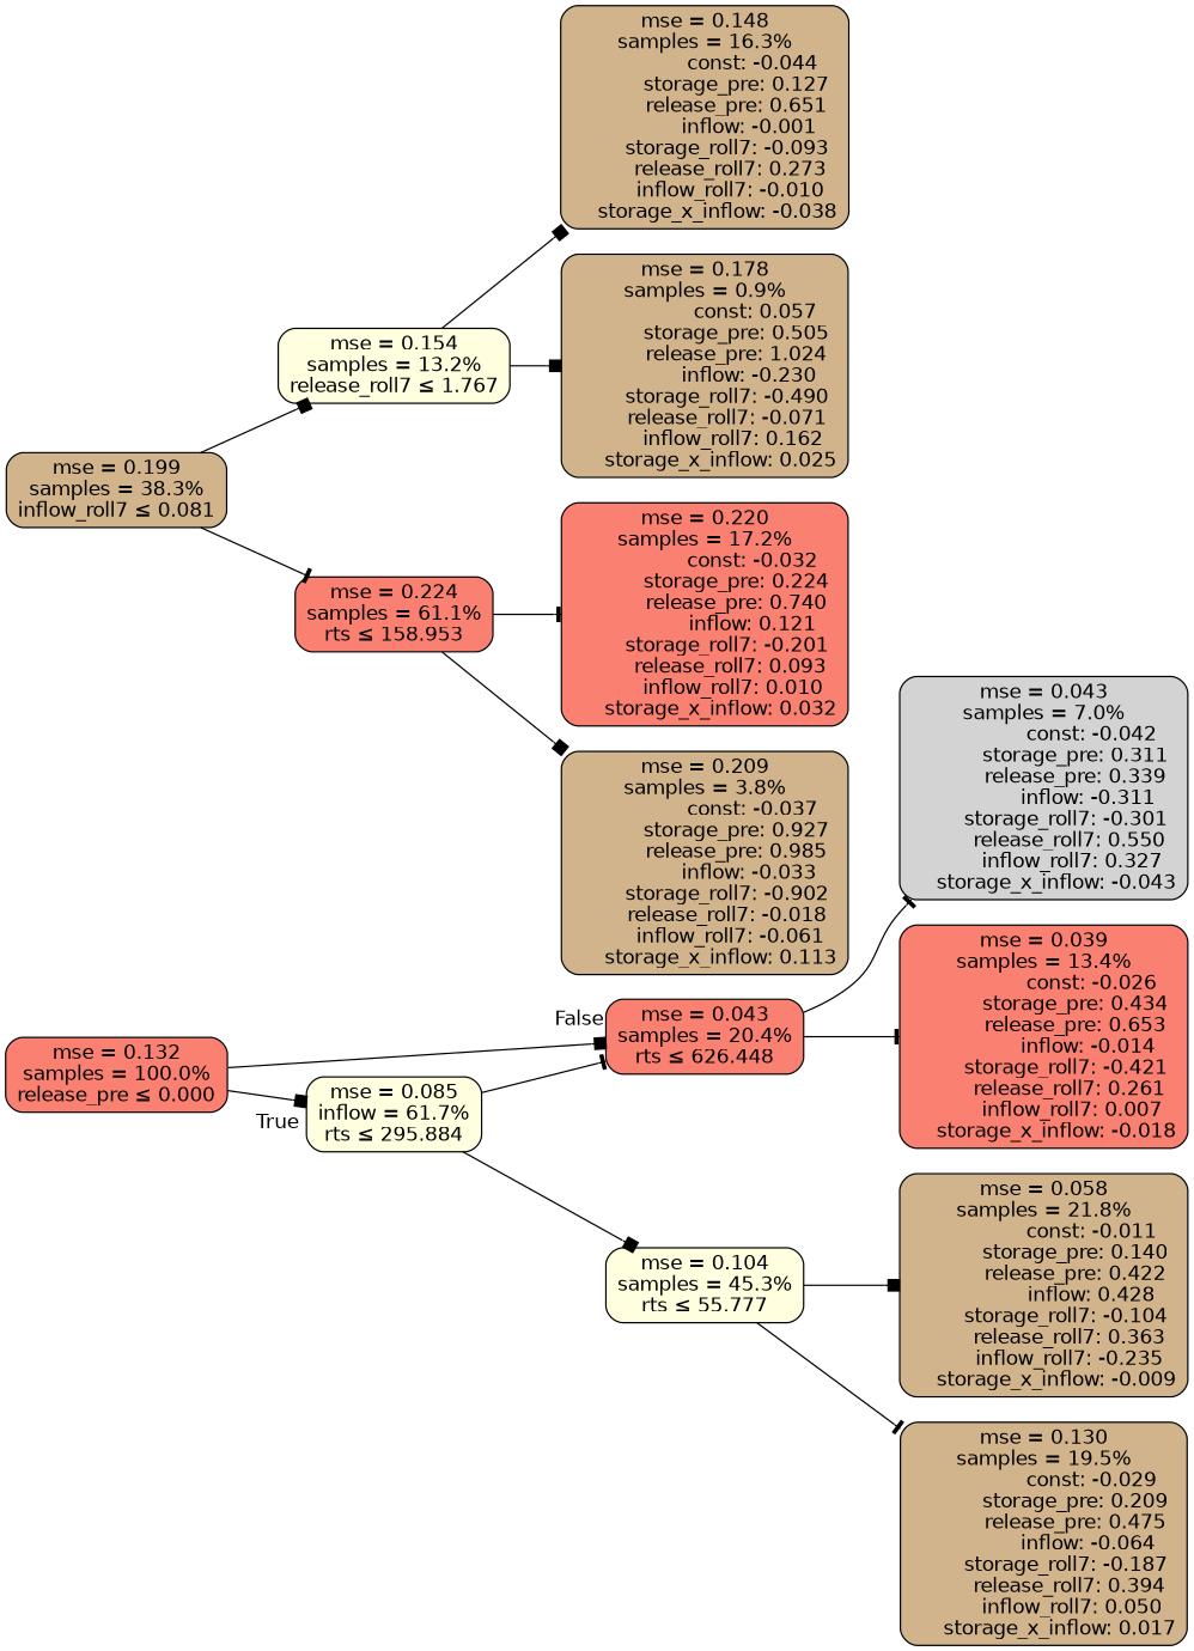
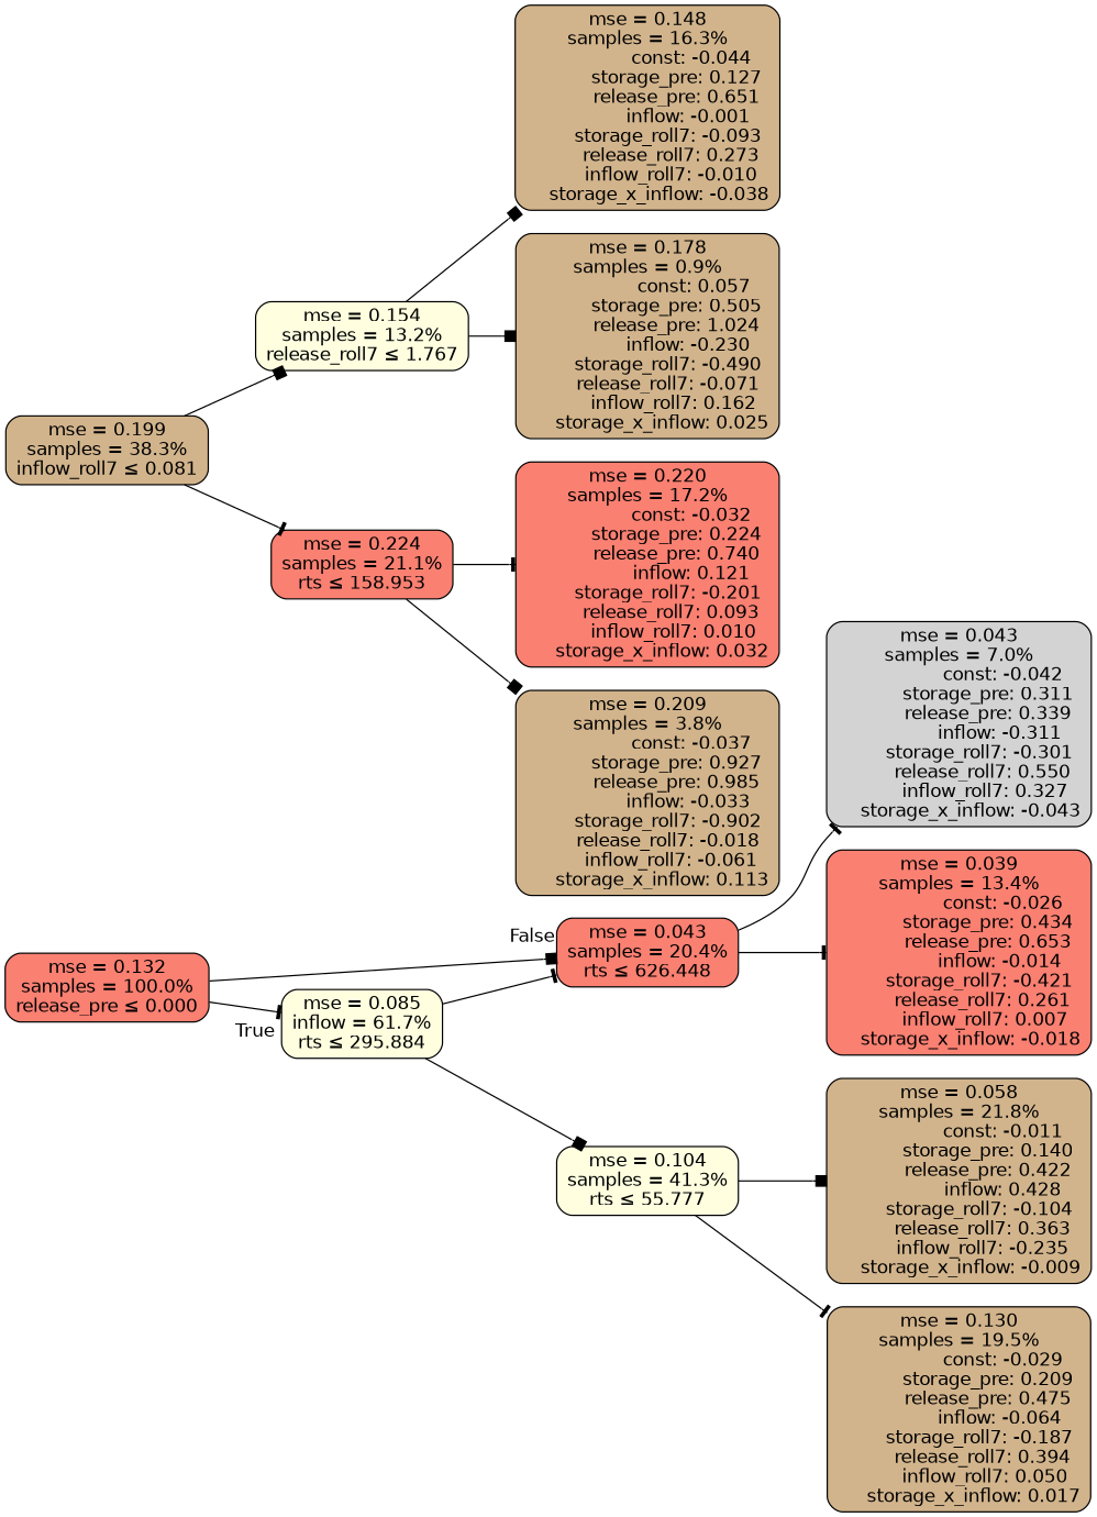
  digraph {
    rankdir=LR
    node [color=black fillcolor=tan fontname=helvetica shape=rectangle style="filled, rounded"]
    edge [arrowhead=tee fontname=helvetica]
    n1 [fillcolor=salmon label="mse = 0.132\nsamples = 100.0%\nrelease_pre &le; 0.000"]
    n2 [fillcolor=lightyellow label="mse = 0.085\ninflow = 61.7%\nrts &le; 295.884"]
    n3 [fillcolor=salmon label="mse = 0.043\nsamples = 20.4%\nrts &le; 626.448"]
-   n4 [fillcolor=lightyellow label="mse = 0.104\nsamples = 45.3%\nrts &le; 55.777"]
+   n4 [fillcolor=lightyellow label="mse = 0.104\nsamples = 41.3%\nrts &le; 55.777"]
    n5 [label="mse = 0.199\nsamples = 38.3%\ninflow_roll7 &le; 0.081"]
    n6 [fillcolor=lightyellow label="mse = 0.154\nsamples = 13.2%\nrelease_roll7 &le; 1.767"]
-   n7 [fillcolor=salmon label="mse = 0.224\nsamples = 61.1%\nrts &le; 158.953"]
+   n7 [fillcolor=salmon label="mse = 0.224\nsamples = 21.1%\nrts &le; 158.953"]
    n8 [label="mse = 0.058\nsamples = 21.8%\n               const: -0.011\n          storage_pre: 0.140\n          release_pre: 0.422\n               inflow: 0.428\n       storage_roll7: -0.104\n        release_roll7: 0.363\n        inflow_roll7: -0.235\n    storage_x_inflow: -0.009"]
    n9 [label="mse = 0.130\nsamples = 19.5%\n               const: -0.029\n          storage_pre: 0.209\n          release_pre: 0.475\n              inflow: -0.064\n       storage_roll7: -0.187\n        release_roll7: 0.394\n         inflow_roll7: 0.050\n     storage_x_inflow: 0.017"]
    n10 [fillcolor=lightgrey label="mse = 0.043\nsamples = 7.0%\n               const: -0.042\n          storage_pre: 0.311\n          release_pre: 0.339\n              inflow: -0.311\n       storage_roll7: -0.301\n        release_roll7: 0.550\n         inflow_roll7: 0.327\n    storage_x_inflow: -0.043"]
    n11 [fillcolor=salmon label="mse = 0.039\nsamples = 13.4%\n               const: -0.026\n          storage_pre: 0.434\n          release_pre: 0.653\n              inflow: -0.014\n       storage_roll7: -0.421\n        release_roll7: 0.261\n         inflow_roll7: 0.007\n    storage_x_inflow: -0.018"]
    n12 [label="mse = 0.148\nsamples = 16.3%\n               const: -0.044\n          storage_pre: 0.127\n          release_pre: 0.651\n              inflow: -0.001\n       storage_roll7: -0.093\n        release_roll7: 0.273\n        inflow_roll7: -0.010\n    storage_x_inflow: -0.038"]
    n13 [label="mse = 0.178\nsamples = 0.9%\n                const: 0.057\n          storage_pre: 0.505\n          release_pre: 1.024\n              inflow: -0.230\n       storage_roll7: -0.490\n       release_roll7: -0.071\n         inflow_roll7: 0.162\n     storage_x_inflow: 0.025"]
    n14 [fillcolor=salmon label="mse = 0.220\nsamples = 17.2%\n               const: -0.032\n          storage_pre: 0.224\n          release_pre: 0.740\n               inflow: 0.121\n       storage_roll7: -0.201\n        release_roll7: 0.093\n         inflow_roll7: 0.010\n     storage_x_inflow: 0.032"]
    n15 [label="mse = 0.209\nsamples = 3.8%\n               const: -0.037\n          storage_pre: 0.927\n          release_pre: 0.985\n              inflow: -0.033\n       storage_roll7: -0.902\n       release_roll7: -0.018\n        inflow_roll7: -0.061\n     storage_x_inflow: 0.113"]
-   n1 -> n2 [arrowhead=box headlabel=True labelangle=45 labeldistance=2.5]
+   n1 -> n2 [headlabel=True labelangle=45 labeldistance=2.5]
    n1 -> n3 [arrowhead=box headlabel=False labelangle=-45 labeldistance=2.5]
    n2 -> n3
    n2 -> n4 [arrowhead=box]
    n3 -> n10
    n3 -> n11
    n4 -> n8 [arrowhead=box]
    n4 -> n9
    n5 -> n6 [arrowhead=box]
    n5 -> n7
    n6 -> n12 [arrowhead=box]
    n6 -> n13 [arrowhead=box]
    n7 -> n14
    n7 -> n15 [arrowhead=box]
  }
